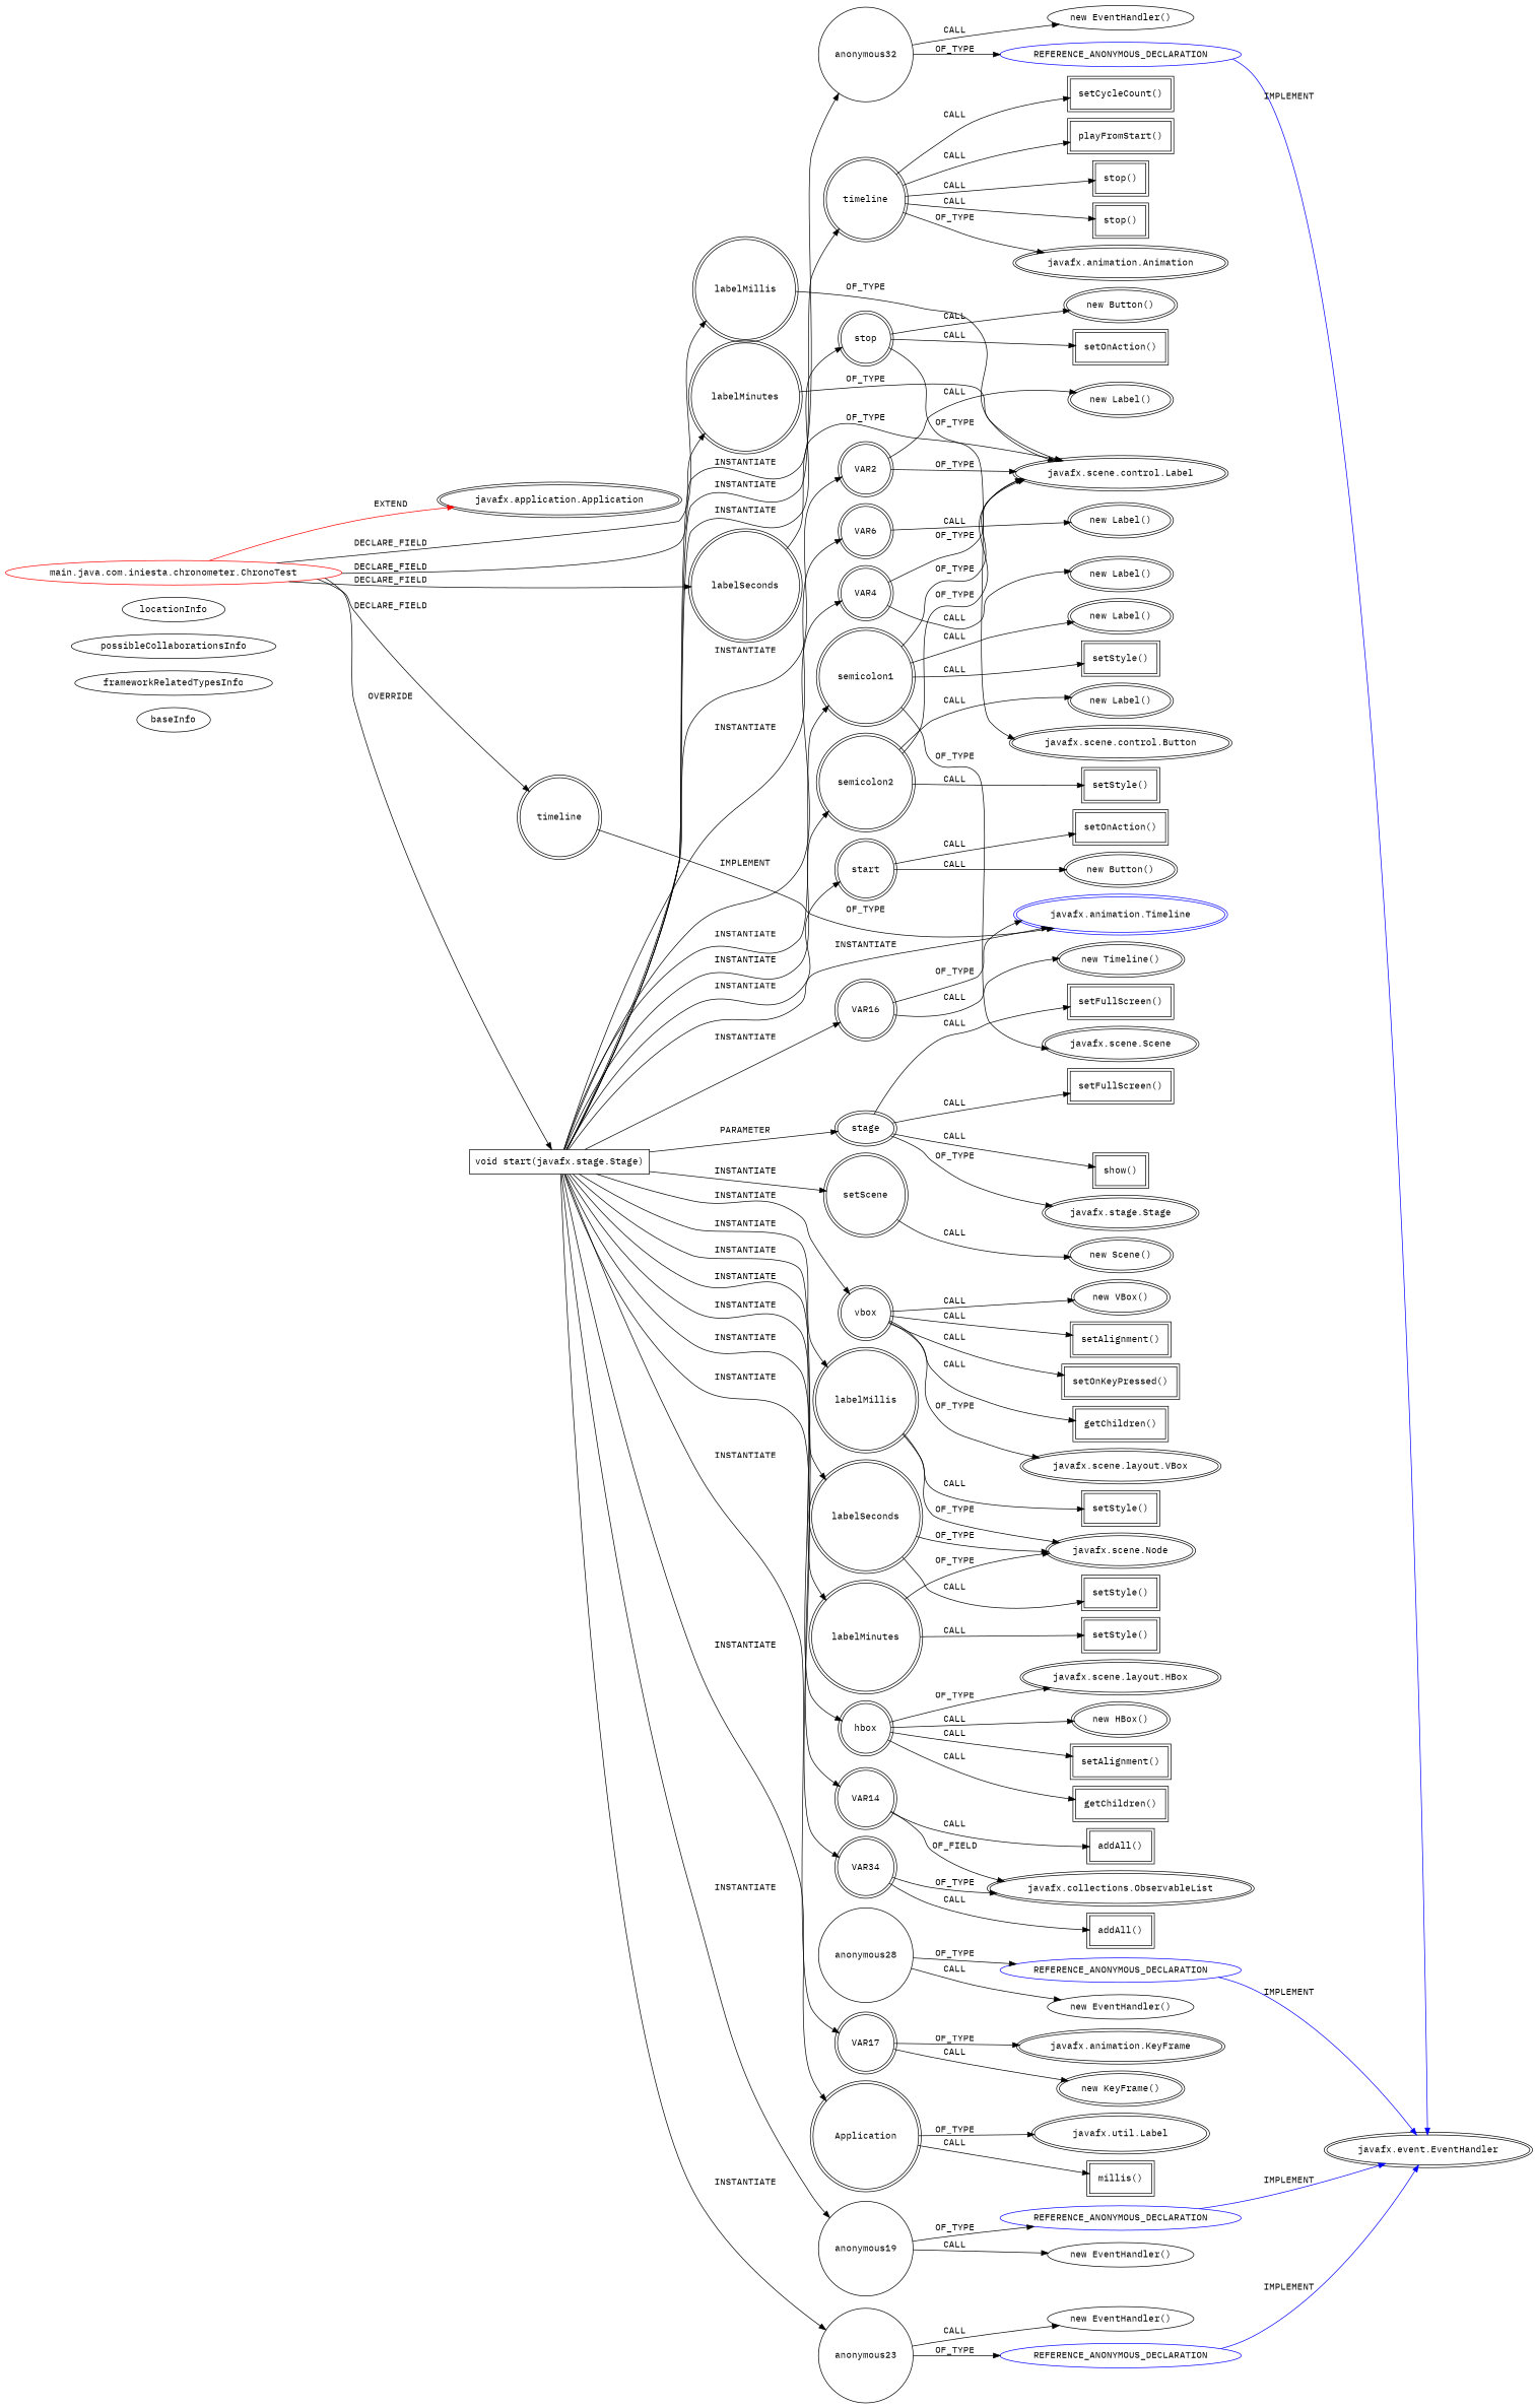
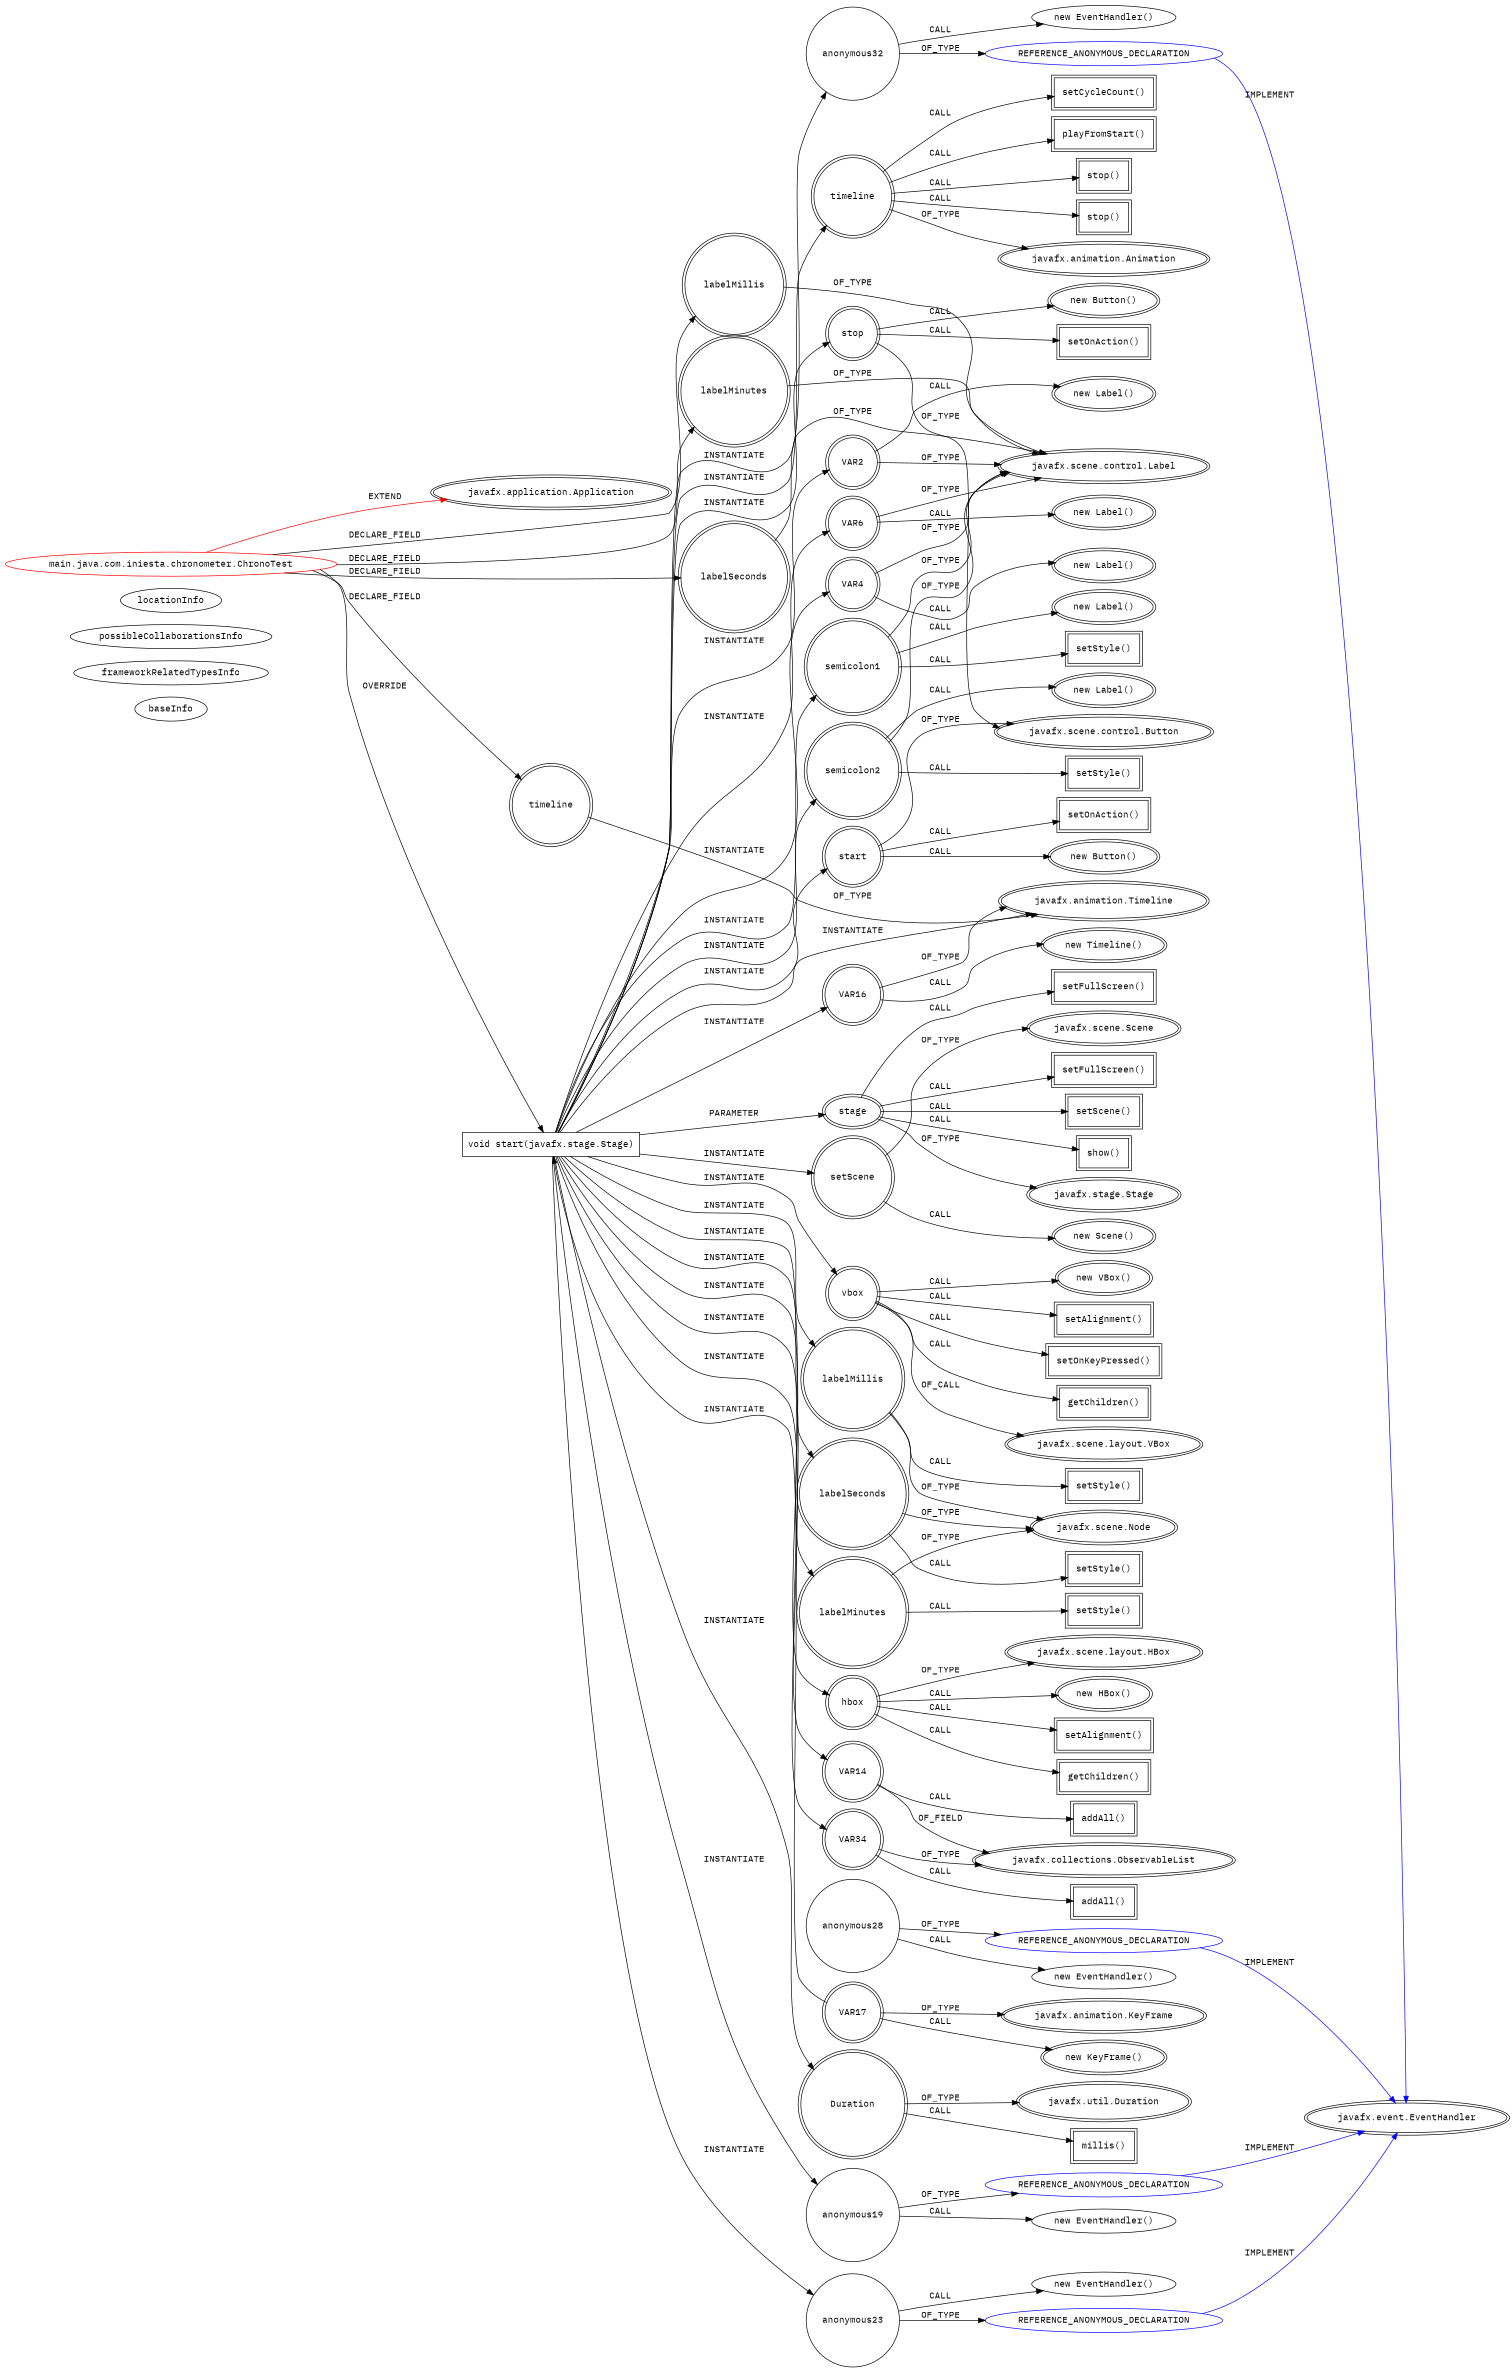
  digraph {
    fontname="IBM Plex Mono"
    rankdir=LR
    node [fontname="IBM Plex Mono" isFrameworkType=true vertexType=VARIABLE_EXPRESION peripheries=2]
    edge [fontname="IBM Plex Mono"]
    baseInfo [category=extension_graph graphId=1741 isAnonymous=false possibleRelation=true isFrameworkType="" vertexType="" peripheries=""]
    frameworkRelatedTypesInfo [0="javafx.application.Application" isFrameworkType="" vertexType="" peripheries=""]
    possibleCollaborationsInfo [0="1741~OVERRIDING_METHOD_DECLARATION-INSTANTIATION-~javafx.application.Application ~javafx.event.EventHandler ~false~true" isFrameworkType="" vertexType="" peripheries=""]
    locationInfo [contextSignature=ChronoTest filePath="/ajiniesta-chronometer/chronometer-master/src/main/java/com/iniesta/chronometer/ChronoTest.java" graphId=1741 projectName="ajiniesta-chronometer" isFrameworkType="" vertexType="" peripheries=""]
    n5 [color=red isFrameworkType=false label="main.java.com.iniesta.chronometer.ChronoTest" vertexType=ROOT_CLIENT_CLASS_DECLARATION peripheries=""]
    n6 [label="javafx.application.Application" vertexType=FRAMEWORK_CLASS_TYPE]
    n7 [label=labelMillis shape=circle vertexType=FIELD_DECLARATION]
    n8 [label=labelMinutes shape=circle vertexType=FIELD_DECLARATION]
    n9 [label=labelSeconds shape=circle vertexType=FIELD_DECLARATION]
    n10 [label=timeline shape=circle vertexType=FIELD_DECLARATION]
    n11 [isFrameworkType=false label="void start(javafx.stage.Stage)" shape=box vertexType=OVERRIDING_METHOD_DECLARATION peripheries=""]
    n12 [label="javafx.scene.control.Label" vertexType=FRAMEWORK_CLASS_TYPE]
-   n13 [label="javafx.animation.Timeline" vertexType=FRAMEWORK_CLASS_TYPE color=blue]
+   n13 [label="javafx.animation.Timeline" vertexType=FRAMEWORK_CLASS_TYPE]
    n14 [label=stage vertexType=PARAMETER_DECLARATION]
    n15 [label=vbox shape=circle]
    n16 [label=VAR2 shape=circle]
    n17 [label=labelMillis shape=circle]
    n18 [label=VAR4 shape=circle]
    n19 [label=labelSeconds shape=circle]
    n20 [label=VAR6 shape=circle]
    n21 [label=labelMinutes shape=circle]
    n22 [label=semicolon1 shape=circle]
    n23 [label=semicolon2 shape=circle]
    n24 [label=hbox shape=circle]
    n25 [label=VAR14 shape=circle]
    n26 [label=VAR16 shape=circle]
    n27 [label=VAR17 shape=circle]
-   n28 [label=Application shape=circle]
+   n28 [label=Duration shape=circle]
    n29 [isFrameworkType=false label=anonymous19 shape=circle peripheries=""]
    n30 [label=timeline shape=circle]
    n31 [label=start shape=circle]
    n32 [isFrameworkType=false label=anonymous23 shape=circle peripheries=""]
    n33 [label=stop shape=circle]
    n34 [isFrameworkType=false label=anonymous32 shape=circle peripheries=""]
    n35 [label=VAR34 shape=circle]
    n36 [label=setScene shape=circle]
    n37 [label="javafx.stage.Stage" vertexType=FRAMEWORK_CLASS_TYPE]
    n38 [label="setFullScreen()" shape=box vertexType=INSIDE_CALL]
    n39 [label="setFullScreen()" shape=box vertexType=INSIDE_CALL]
+   n40 [label="setScene()" shape=box vertexType=INSIDE_CALL]
    n41 [label="show()" shape=box vertexType=INSIDE_CALL]
    n42 [label="javafx.scene.layout.VBox" vertexType=FRAMEWORK_CLASS_TYPE]
    n43 [label="new VBox()" vertexType=CONSTRUCTOR_CALL]
    n44 [label="setAlignment()" shape=box vertexType=INSIDE_CALL]
    n45 [label="setOnKeyPressed()" shape=box vertexType=INSIDE_CALL]
    n46 [label="getChildren()" shape=box vertexType=INSIDE_CALL]
    n47 [label="new Label()" vertexType=CONSTRUCTOR_CALL]
    n48 [label="javafx.scene.Node" vertexType=FRAMEWORK_CLASS_TYPE]
    n49 [label="setStyle()" shape=box vertexType=INSIDE_CALL]
    n50 [label="new Label()" vertexType=CONSTRUCTOR_CALL]
    n51 [label="setStyle()" shape=box vertexType=INSIDE_CALL]
    n52 [label="new Label()" vertexType=CONSTRUCTOR_CALL]
    n53 [label="setStyle()" shape=box vertexType=INSIDE_CALL]
    n54 [label="new Label()" vertexType=CONSTRUCTOR_CALL]
    n55 [label="setStyle()" shape=box vertexType=INSIDE_CALL]
    n56 [label="new Label()" vertexType=CONSTRUCTOR_CALL]
    n57 [label="setStyle()" shape=box vertexType=INSIDE_CALL]
    n58 [label="javafx.scene.layout.HBox" vertexType=FRAMEWORK_CLASS_TYPE]
    n59 [label="new HBox()" vertexType=CONSTRUCTOR_CALL]
    n60 [label="setAlignment()" shape=box vertexType=INSIDE_CALL]
    n61 [label="getChildren()" shape=box vertexType=INSIDE_CALL]
    n62 [label="javafx.collections.ObservableList" vertexType=FRAMEWORK_INTERFACE_TYPE]
    n63 [label="addAll()" shape=box vertexType=INSIDE_CALL]
    n64 [label="new Timeline()" vertexType=CONSTRUCTOR_CALL]
    n65 [label="javafx.animation.KeyFrame" vertexType=FRAMEWORK_CLASS_TYPE]
    n66 [label="new KeyFrame()" vertexType=CONSTRUCTOR_CALL]
-   n67 [label="javafx.util.Label" vertexType=FRAMEWORK_CLASS_TYPE]
+   n67 [label="javafx.util.Duration" vertexType=FRAMEWORK_CLASS_TYPE]
    n68 [label="millis()" shape=box vertexType=INSIDE_CALL]
    n69 [color=blue isFrameworkType=false label=REFERENCE_ANONYMOUS_DECLARATION vertexType=REFERENCE_ANONYMOUS_DECLARATION peripheries=""]
    n70 [isFrameworkType=false label="new EventHandler()" vertexType=CONSTRUCTOR_CALL peripheries=""]
    n71 [label="javafx.animation.Animation" vertexType=FRAMEWORK_CLASS_TYPE]
    n72 [label="setCycleCount()" shape=box vertexType=INSIDE_CALL]
    n73 [label="playFromStart()" shape=box vertexType=INSIDE_CALL]
    n74 [label="stop()" shape=box vertexType=INSIDE_CALL]
    n75 [label="stop()" shape=box vertexType=INSIDE_CALL]
    n76 [label="javafx.scene.control.Button" vertexType=FRAMEWORK_CLASS_TYPE]
    n77 [label="new Button()" vertexType=CONSTRUCTOR_CALL]
    n78 [label="setOnAction()" shape=box vertexType=INSIDE_CALL]
    n79 [color=blue isFrameworkType=false label=REFERENCE_ANONYMOUS_DECLARATION vertexType=REFERENCE_ANONYMOUS_DECLARATION peripheries=""]
    n80 [isFrameworkType=false label="new EventHandler()" vertexType=CONSTRUCTOR_CALL peripheries=""]
    n81 [label="new Button()" vertexType=CONSTRUCTOR_CALL]
    n82 [label="setOnAction()" shape=box vertexType=INSIDE_CALL]
    n83 [isFrameworkType=false label=anonymous28 shape=circle peripheries=""]
    n84 [color=blue isFrameworkType=false label=REFERENCE_ANONYMOUS_DECLARATION vertexType=REFERENCE_ANONYMOUS_DECLARATION peripheries=""]
    n85 [isFrameworkType=false label="new EventHandler()" vertexType=CONSTRUCTOR_CALL peripheries=""]
    n86 [color=blue isFrameworkType=false label=REFERENCE_ANONYMOUS_DECLARATION vertexType=REFERENCE_ANONYMOUS_DECLARATION peripheries=""]
    n87 [isFrameworkType=false label="new EventHandler()" vertexType=CONSTRUCTOR_CALL peripheries=""]
    n88 [label="addAll()" shape=box vertexType=INSIDE_CALL]
    n89 [label="javafx.scene.Scene" vertexType=FRAMEWORK_CLASS_TYPE]
    n90 [label="new Scene()" vertexType=CONSTRUCTOR_CALL]
    n91 [label="javafx.event.EventHandler" vertexType=FRAMEWORK_INTERFACE_TYPE]
    n5 -> n6 [color=red label=EXTEND]
    n5 -> n7 [label=DECLARE_FIELD]
    n5 -> n8 [label=DECLARE_FIELD]
    n5 -> n9 [label=DECLARE_FIELD]
    n5 -> n10 [label=DECLARE_FIELD]
    n5 -> n11 [label=OVERRIDE]
    n7 -> n12 [label=OF_TYPE]
    n8 -> n12 [label=OF_TYPE]
    n9 -> n12 [label=OF_TYPE]
    n10 -> n13 [label=OF_TYPE]
    n11 -> n13 [label=INSTANTIATE]
    n11 -> n14 [label=PARAMETER]
    n11 -> n15 [label=INSTANTIATE]
    n11 -> n16 [label=INSTANTIATE]
    n11 -> n17 [label=INSTANTIATE]
-   n11 -> n18 [label=IMPLEMENT]
+   n11 -> n18 [label=INSTANTIATE]
    n11 -> n19 [label=INSTANTIATE]
    n11 -> n20 [label=INSTANTIATE]
    n11 -> n21 [label=INSTANTIATE]
    n11 -> n22 [label=INSTANTIATE]
    n11 -> n23 [label=INSTANTIATE]
    n11 -> n24 [label=INSTANTIATE]
    n11 -> n25 [label=INSTANTIATE]
    n11 -> n26 [label=INSTANTIATE]
-   n11 -> n27 [label=INSTANTIATE]
+   n27 -> n11 [label=INSTANTIATE]
    n11 -> n28 [label=INSTANTIATE]
    n11 -> n29 [label=INSTANTIATE]
    n11 -> n30 [label=INSTANTIATE]
    n11 -> n31 [label=INSTANTIATE]
    n11 -> n32 [label=INSTANTIATE]
    n11 -> n33 [label=INSTANTIATE]
    n11 -> n34 [label=INSTANTIATE]
    n11 -> n35 [label=INSTANTIATE]
    n11 -> n36 [label=INSTANTIATE]
    n14 -> n37 [label=OF_TYPE]
    n14 -> n38 [label=CALL]
    n14 -> n39 [label=CALL]
+   n14 -> n40 [label=CALL]
    n14 -> n41 [label=CALL]
-   n15 -> n42 [label=OF_TYPE]
+   n15 -> n42 [label=OF_CALL]
    n15 -> n43 [label=CALL]
    n15 -> n44 [label=CALL]
    n15 -> n45 [label=CALL]
    n15 -> n46 [label=CALL]
    n16 -> n12 [label=OF_TYPE]
    n16 -> n47 [label=CALL]
    n17 -> n48 [label=OF_TYPE]
    n17 -> n49 [label=CALL]
    n18 -> n12 [label=OF_TYPE]
    n18 -> n50 [label=CALL]
    n19 -> n48 [label=OF_TYPE]
    n19 -> n51 [label=CALL]
+   n20 -> n12 [label=OF_TYPE]
    n20 -> n52 [label=CALL]
    n21 -> n48 [label=OF_TYPE]
    n21 -> n53 [label=CALL]
    n22 -> n12 [label=OF_TYPE]
    n22 -> n54 [label=CALL]
    n22 -> n55 [label=CALL]
    n23 -> n12 [label=OF_TYPE]
    n23 -> n56 [label=CALL]
    n23 -> n57 [label=CALL]
    n24 -> n58 [label=OF_TYPE]
    n24 -> n59 [label=CALL]
    n24 -> n60 [label=CALL]
    n24 -> n61 [label=CALL]
    n25 -> n62 [label=OF_FIELD]
    n25 -> n63 [label=CALL]
    n26 -> n13 [label=OF_TYPE]
    n26 -> n64 [label=CALL]
    n27 -> n65 [label=OF_TYPE]
    n27 -> n66 [label=CALL]
    n28 -> n67 [label=OF_TYPE]
    n28 -> n68 [label=CALL]
    n29 -> n69 [label=OF_TYPE]
    n29 -> n70 [label=CALL]
    n30 -> n71 [label=OF_TYPE]
    n30 -> n72 [label=CALL]
    n30 -> n73 [label=CALL]
    n30 -> n74 [label=CALL]
    n30 -> n75 [label=CALL]
+   n31 -> n76 [label=OF_TYPE]
    n31 -> n77 [label=CALL]
    n31 -> n78 [label=CALL]
    n32 -> n79 [label=OF_TYPE]
    n32 -> n80 [label=CALL]
    n33 -> n76 [label=OF_TYPE]
    n33 -> n81 [label=CALL]
    n33 -> n82 [label=CALL]
    n34 -> n86 [label=OF_TYPE]
    n34 -> n87 [label=CALL]
    n35 -> n62 [label=OF_TYPE]
    n35 -> n88 [label=CALL]
-   n22 -> n89 [label=OF_TYPE]
+   n36 -> n89 [label=OF_TYPE]
    n36 -> n90 [label=CALL]
    n69 -> n91 [color=blue label=IMPLEMENT]
    n79 -> n91 [color=blue label=IMPLEMENT]
    n83 -> n84 [label=OF_TYPE]
    n83 -> n85 [label=CALL]
    n84 -> n91 [color=blue label=IMPLEMENT]
    n86 -> n91 [color=blue label=IMPLEMENT]
  }
